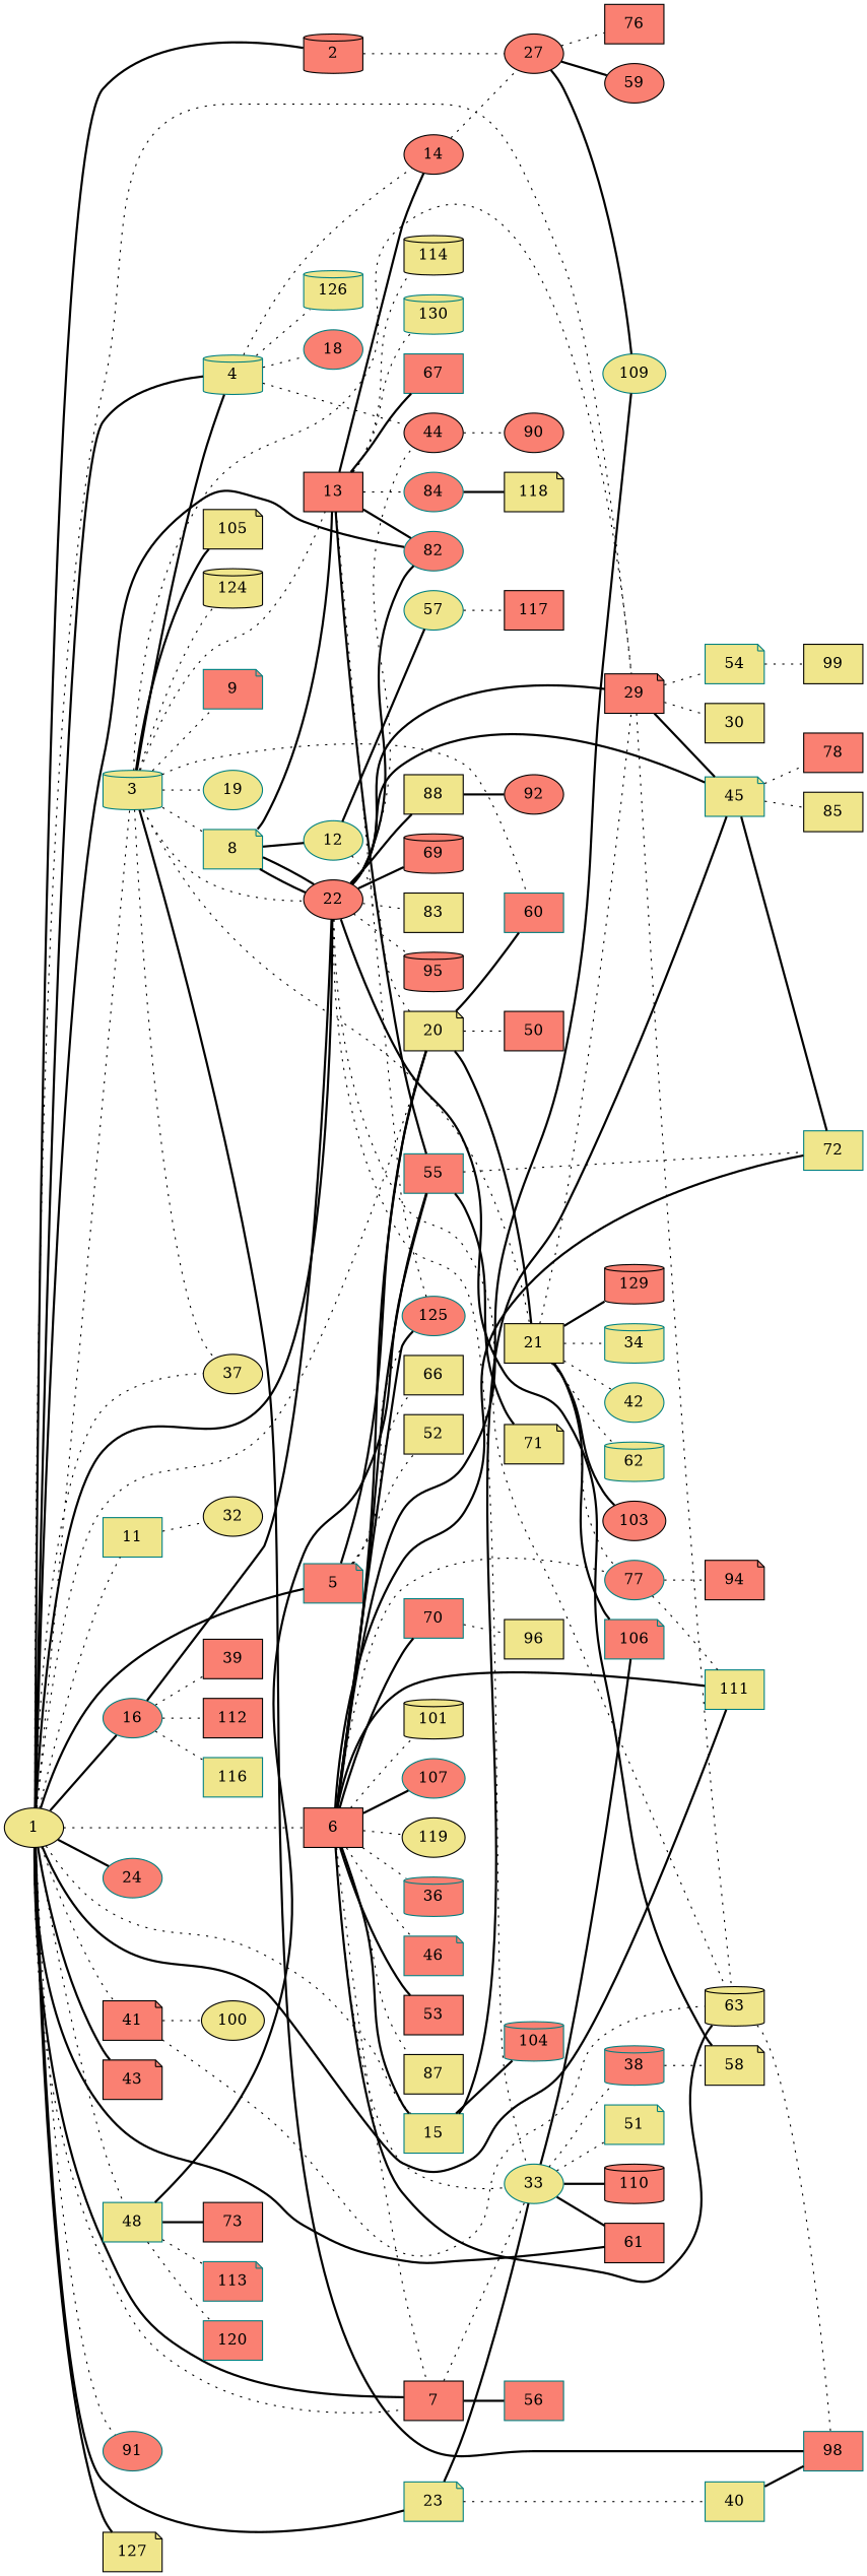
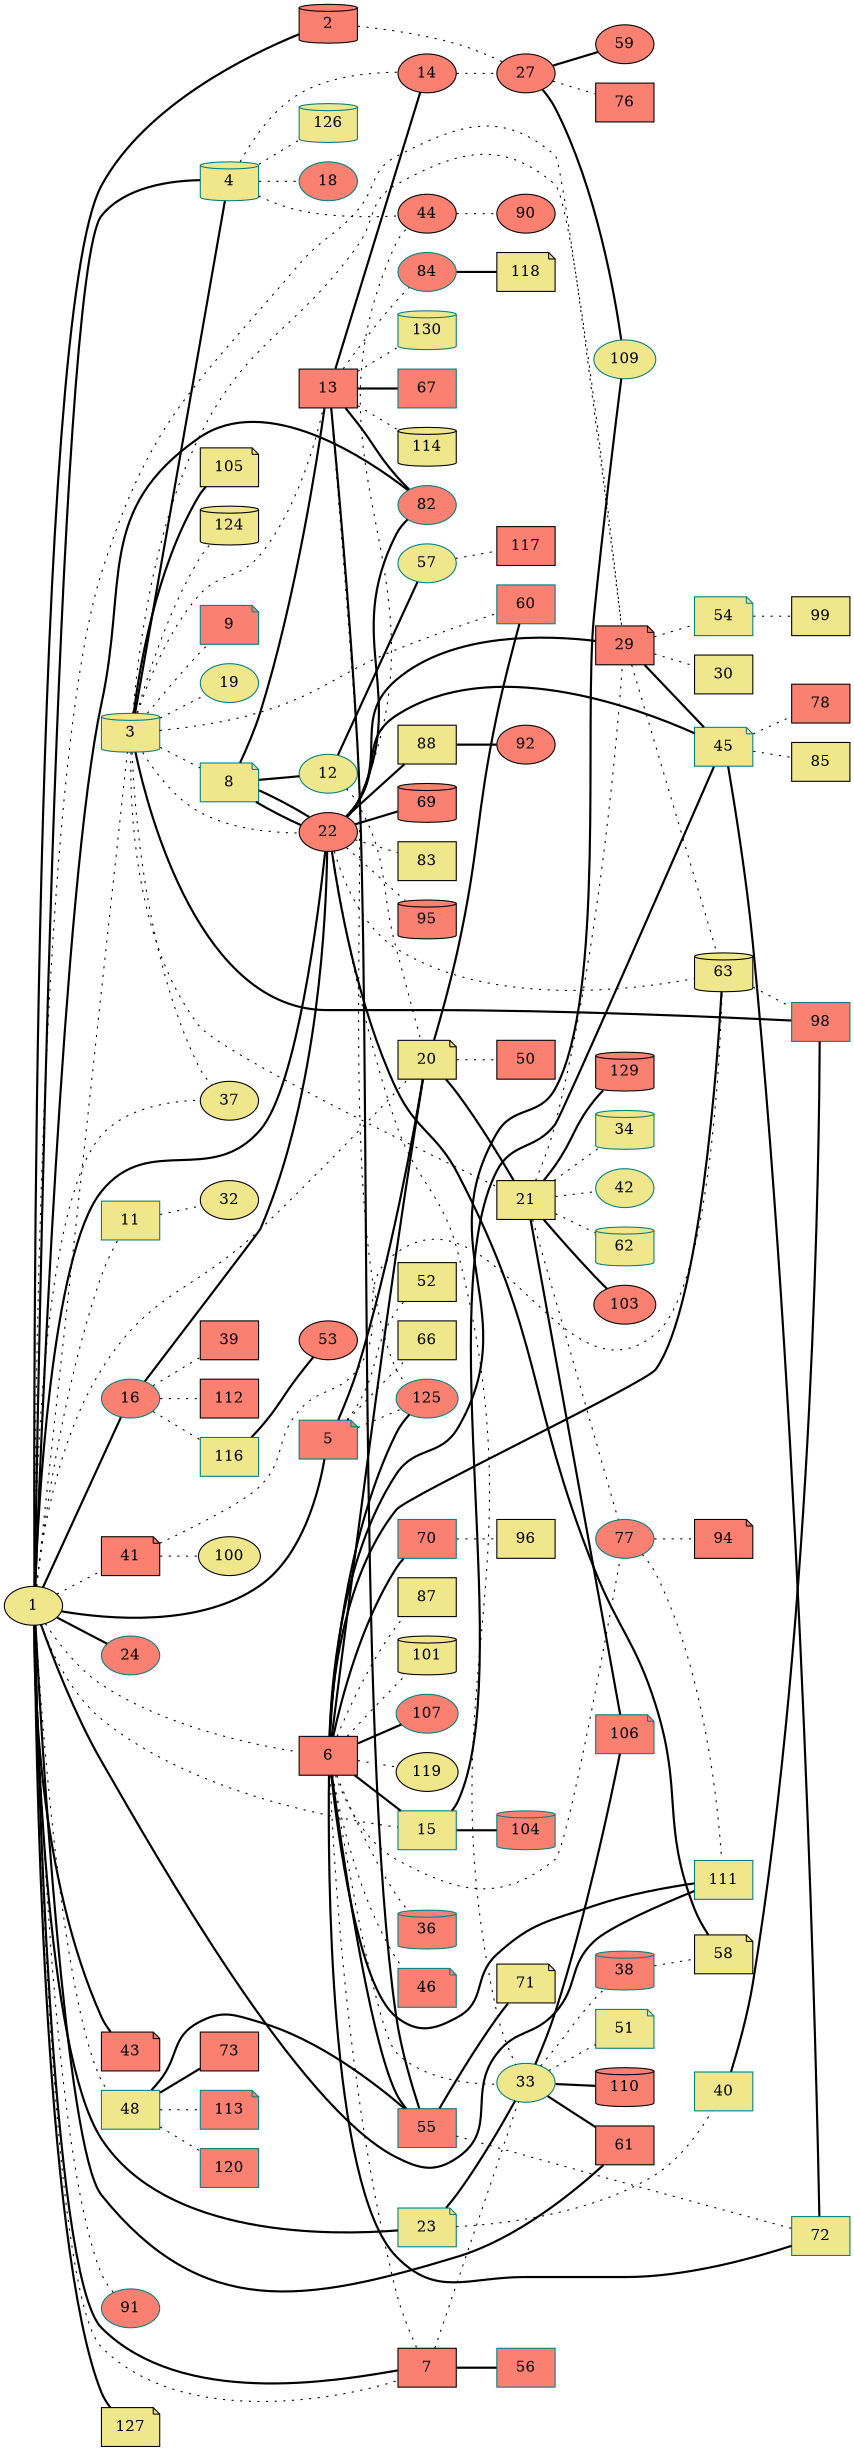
  graph {
    rankdir=LR
    node [color=black fillcolor=salmon shape=box style=filled]
    edge [style=dotted]
    1 [fillcolor=khaki shape=ellipse super="+10"]
    2 [shape=cylinder]
    3 [color=teal fillcolor=khaki shape=cylinder super="+108"]
    4 [color=teal fillcolor=khaki shape=cylinder super="+25"]
    5 [color=teal shape=note super="+128"]
    6 [super="+17"]
    7
    11 [color=teal fillcolor=khaki]
    15 [color=teal fillcolor=khaki super="+97"]
    16 [color=teal shape=ellipse super="+26"]
    20 [fillcolor=khaki shape=note super="+121"]
    22 [shape=ellipse super="+31"]
    23 [color=teal fillcolor=khaki shape=note super="+93"]
    24 [color=teal shape=ellipse]
    29 [shape=note super="+122"]
    37 [fillcolor=khaki shape=ellipse]
    41 [shape=note]
    43 [shape=note]
    48 [color=teal fillcolor=khaki super="+81"]
    61
    82 [color=teal shape=ellipse]
    91 [color=teal shape=ellipse]
    111 [color=teal fillcolor=khaki]
    127 [fillcolor=khaki shape=note]
    27 [shape=ellipse super="+49"]
    8 [color=teal fillcolor=khaki shape=note super="+47"]
    9 [color=teal shape=note]
    13 [super="+65"]
    19 [color=teal fillcolor=khaki shape=ellipse]
    21 [fillcolor=khaki super="+28"]
    60 [color=teal super="+102"]
    98 [color=teal]
    105 [fillcolor=khaki shape=note]
    124 [fillcolor=khaki shape=cylinder]
    126 [color=teal fillcolor=khaki shape=cylinder]
    14 [shape=ellipse]
    18 [color=teal shape=ellipse]
    44 [shape=ellipse super="+89"]
    52 [fillcolor=khaki]
    66 [fillcolor=khaki]
    125 [color=teal shape=ellipse]
    33 [color=teal fillcolor=khaki shape=ellipse super="+74"]
    36 [color=teal shape=cylinder]
    46 [color=teal shape=note]
-   53
+   53 [shape=ellipse]
    55 [color=teal]
    63 [fillcolor=khaki shape=cylinder super="+68"]
    70 [color=teal]
    72 [color=teal fillcolor=khaki super="+80"]
    77 [color=teal shape=ellipse super="+86"]
    87 [fillcolor=khaki]
    101 [fillcolor=khaki shape=cylinder]
    107 [color=teal shape=ellipse]
    109 [color=teal fillcolor=khaki shape=ellipse]
    119 [fillcolor=khaki shape=ellipse]
    56 [color=teal]
    32 [fillcolor=khaki shape=ellipse]
    45 [color=teal fillcolor=khaki shape=note super="+79"]
    104 [color=teal shape=cylinder]
    39
    112
    116 [color=teal fillcolor=khaki]
    50
    58 [fillcolor=khaki shape=note]
    69 [shape=cylinder]
    83 [fillcolor=khaki]
    88 [fillcolor=khaki]
    95 [shape=cylinder]
    40 [color=teal fillcolor=khaki]
    30 [fillcolor=khaki super="+35"]
    54 [color=teal fillcolor=khaki shape=note super="+123"]
    100 [fillcolor=khaki shape=ellipse]
    73
    113 [color=teal shape=note]
    120 [color=teal]
    59 [shape=ellipse]
    76
    12 [color=teal fillcolor=khaki shape=ellipse]
    67 [color=teal]
    84 [color=teal shape=ellipse super="+115"]
    114 [fillcolor=khaki shape=cylinder]
    130 [color=teal fillcolor=khaki shape=cylinder]
    34 [color=teal fillcolor=khaki shape=cylinder]
    42 [color=teal fillcolor=khaki shape=ellipse]
    62 [color=teal fillcolor=khaki shape=cylinder]
    103 [shape=ellipse]
    106 [color=teal shape=note]
    129 [shape=cylinder]
    90 [shape=ellipse]
    38 [color=teal shape=cylinder]
    51 [color=teal fillcolor=khaki shape=note]
    110 [shape=cylinder]
    71 [fillcolor=khaki shape=note]
    96 [fillcolor=khaki]
    94 [shape=note]
    57 [color=teal fillcolor=khaki shape=ellipse super="+75"]
    117
    118 [fillcolor=khaki shape=note]
    78
    85 [fillcolor=khaki]
    92 [shape=ellipse]
    99 [fillcolor=khaki]
    1 -- 2 [style=bold]
    1 -- 3
    1 -- 4 [style=bold]
    1 -- 5 [style=bold]
    1 -- 6 [weight=2]
    1 -- 7
    1 -- 7 [style=bold]
    1 -- 11
    1 -- 15
    1 -- 16 [style=bold]
    1 -- 20 [weight=2]
    1 -- 22 [style=bold weight=2]
    1 -- 23 [style=bold]
    1 -- 24 [style=bold]
    1 -- 29
    1 -- 37
    1 -- 41
    1 -- 43 [style=bold]
    1 -- 48
    1 -- 61 [style=bold]
    1 -- 82 [style=bold]
    1 -- 91
    1 -- 111 [style=bold]
    1 -- 127 [style=bold]
    2 -- 27
    3 -- 4 [style=bold]
    3 -- 22
    3 -- 29
    3 -- 37
    3 -- 8
    3 -- 9
    3 -- 13
    3 -- 19
    3 -- 21 [weight=2]
    3 -- 60
    3 -- 98 [style=bold]
    3 -- 105 [style=bold]
    3 -- 124
    4 -- 126
    4 -- 14
    4 -- 18
    4 -- 44
    5 -- 20 [style=bold]
    5 -- 52
    5 -- 66
    5 -- 125
    6 -- 7
    6 -- 15 [style=bold]
    6 -- 20 [style=bold]
    6 -- 111 [style=bold]
    6 -- 125 [style=bold]
    6 -- 33
    6 -- 36
    6 -- 46
-   6 -- 53 [style=bold]
+   116 -- 53 [style=bold]
    6 -- 55 [style=bold]
    6 -- 63 [style=bold]
    6 -- 70 [style=bold]
    6 -- 72 [style=bold]
    6 -- 77
    6 -- 87
    6 -- 101
    6 -- 107 [style=bold]
    6 -- 109 [style=bold]
    6 -- 119
    7 -- 33
    7 -- 56 [style=bold]
    11 -- 32
    15 -- 45 [style=bold]
    15 -- 104 [style=bold]
    16 -- 22 [style=bold]
    16 -- 39
    16 -- 112
    16 -- 116
    20 -- 21 [style=bold]
    20 -- 60 [style=bold]
    20 -- 50
    22 -- 29 [style=bold]
    22 -- 82 [style=bold]
    22 -- 44 [weight=2]
    22 -- 33
    22 -- 63
    22 -- 45 [style=bold]
    22 -- 58 [style=bold]
    22 -- 69 [style=bold]
    22 -- 83
    22 -- 88 [style=bold]
    22 -- 95
    23 -- 33 [style=bold]
    23 -- 40
    29 -- 63
    29 -- 45 [style=bold]
    29 -- 30
    29 -- 54
    41 -- 63
    41 -- 100
    48 -- 55 [style=bold]
    48 -- 73 [style=bold]
    48 -- 113
    48 -- 120
    27 -- 109 [style=bold]
    27 -- 59 [style=bold]
    27 -- 76
    8 -- 22 [style=bold]
    8 -- 22 [style=bold]
    8 -- 13 [style=bold]
    8 -- 12 [style=bold]
    13 -- 82 [style=bold]
    13 -- 14 [style=bold]
    13 -- 125
    13 -- 55 [style=bold]
    13 -- 67 [style=bold]
    13 -- 84
    13 -- 114
    13 -- 130
    21 -- 29
    21 -- 77
    21 -- 34
    21 -- 42
    21 -- 62 [weight=2]
    21 -- 103 [style=bold]
    21 -- 106 [style=bold]
    21 -- 129 [style=bold]
    14 -- 27
    44 -- 90
    33 -- 61 [style=bold]
    33 -- 106 [style=bold]
    33 -- 38
    33 -- 51
    33 -- 110 [style=bold]
    55 -- 72
    55 -- 71 [style=bold]
    63 -- 98
    70 -- 96
    77 -- 111
    77 -- 94
    45 -- 72 [style=bold]
    45 -- 78
    45 -- 85
    88 -- 92 [style=bold]
    40 -- 98 [style=bold]
    54 -- 99
    12 -- 20
    12 -- 57 [style=bold]
    84 -- 118 [style=bold]
    38 -- 58
    57 -- 117
  }
